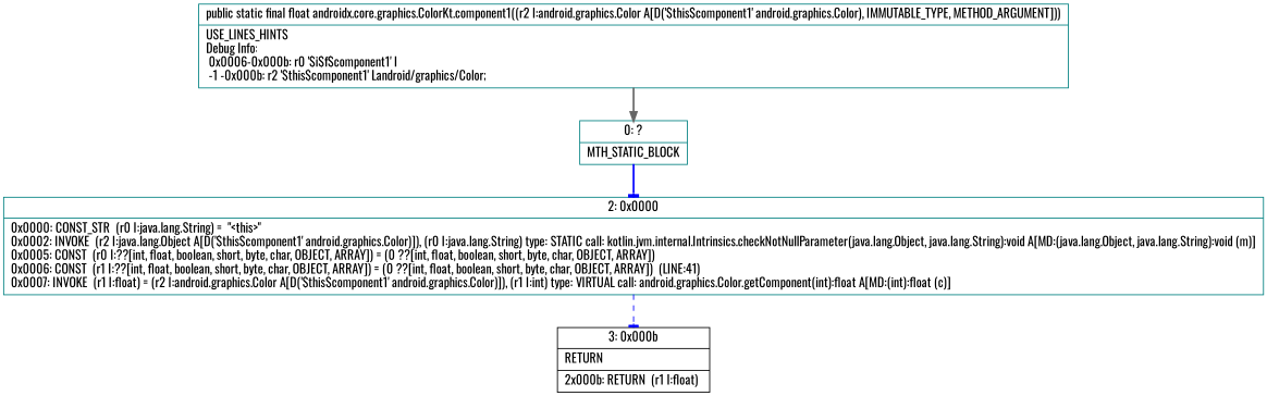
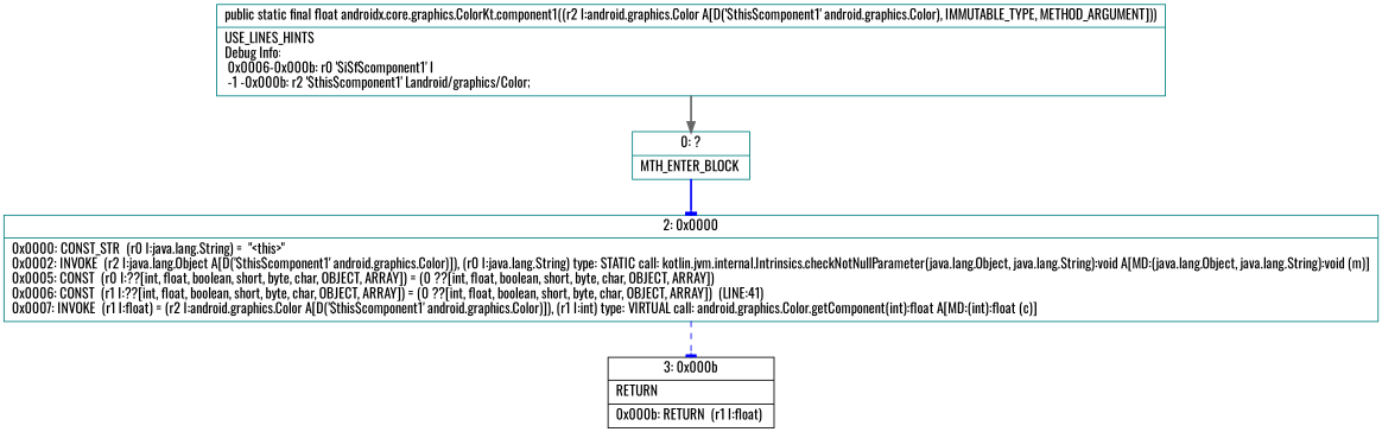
  digraph {
    fontname=Oswald
    node [color=teal fontname=Oswald shape=record]
    edge [arrowhead=tee color=blue fontname=Oswald style=bold]
-   n1 [label="{0\:\ ?|MTH_STATIC_BLOCK\l}"]
+   n1 [label="{0\:\ ?|MTH_ENTER_BLOCK\l}"]
    n2 [label="{2\:\ 0x0000|0x0000: CONST_STR  (r0 I:java.lang.String) =  \"\<this\>\" \l0x0002: INVOKE  (r2 I:java.lang.Object A[D('$this$component1' android.graphics.Color)]), (r0 I:java.lang.String) type: STATIC call: kotlin.jvm.internal.Intrinsics.checkNotNullParameter(java.lang.Object, java.lang.String):void A[MD:(java.lang.Object, java.lang.String):void (m)]\l0x0005: CONST  (r0 I:??[int, float, boolean, short, byte, char, OBJECT, ARRAY]) = (0 ??[int, float, boolean, short, byte, char, OBJECT, ARRAY]) \l0x0006: CONST  (r1 I:??[int, float, boolean, short, byte, char, OBJECT, ARRAY]) = (0 ??[int, float, boolean, short, byte, char, OBJECT, ARRAY])  (LINE:41)\l0x0007: INVOKE  (r1 I:float) = (r2 I:android.graphics.Color A[D('$this$component1' android.graphics.Color)]), (r1 I:int) type: VIRTUAL call: android.graphics.Color.getComponent(int):float A[MD:(int):float (c)]\l}"]
-   n3 [color=black label="{3\:\ 0x000b|RETURN\l|2x000b: RETURN  (r1 I:float) \l}"]
+   n3 [color=black label="{3\:\ 0x000b|RETURN\l|0x000b: RETURN  (r1 I:float) \l}"]
    n4 [label="{public static final float androidx.core.graphics.ColorKt.component1((r2 I:android.graphics.Color A[D('$this$component1' android.graphics.Color), IMMUTABLE_TYPE, METHOD_ARGUMENT]))  | USE_LINES_HINTS\lDebug Info:\l  0x0006\-0x000b: r0 '$i$f$component1' I\l  \-1 \-0x000b: r2 '$this$component1' Landroid\/graphics\/Color;\l}"]
    n1 -> n2
    n2 -> n3 [style=dashed]
    n4 -> n1 [arrowhead=normal color=gray40]
  }
